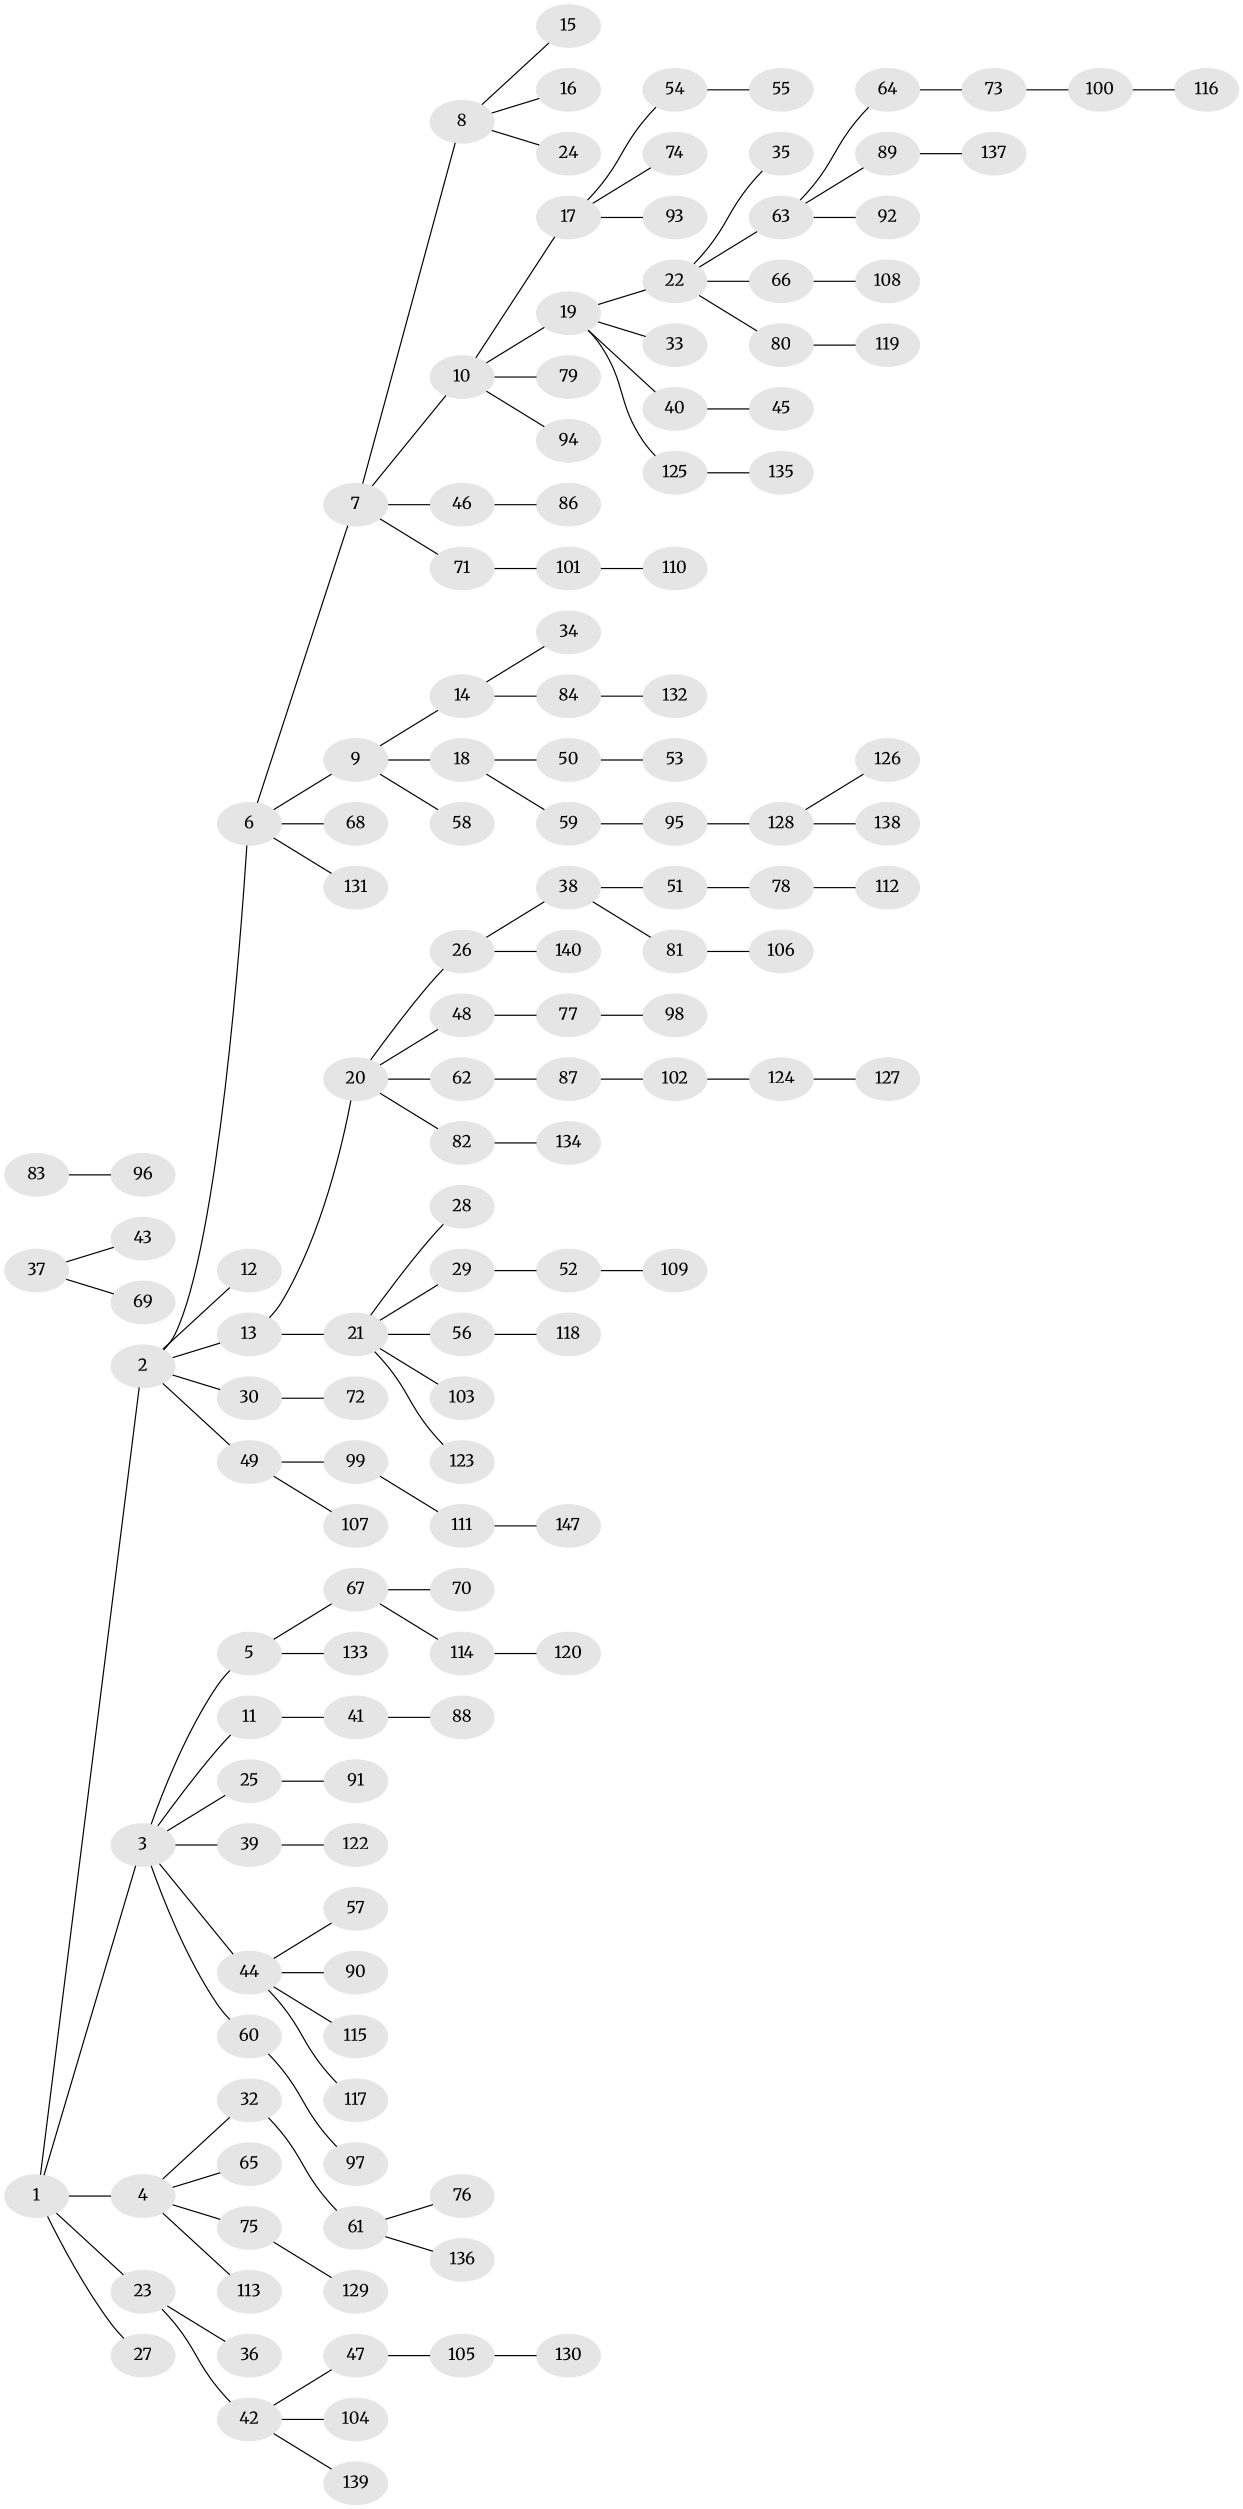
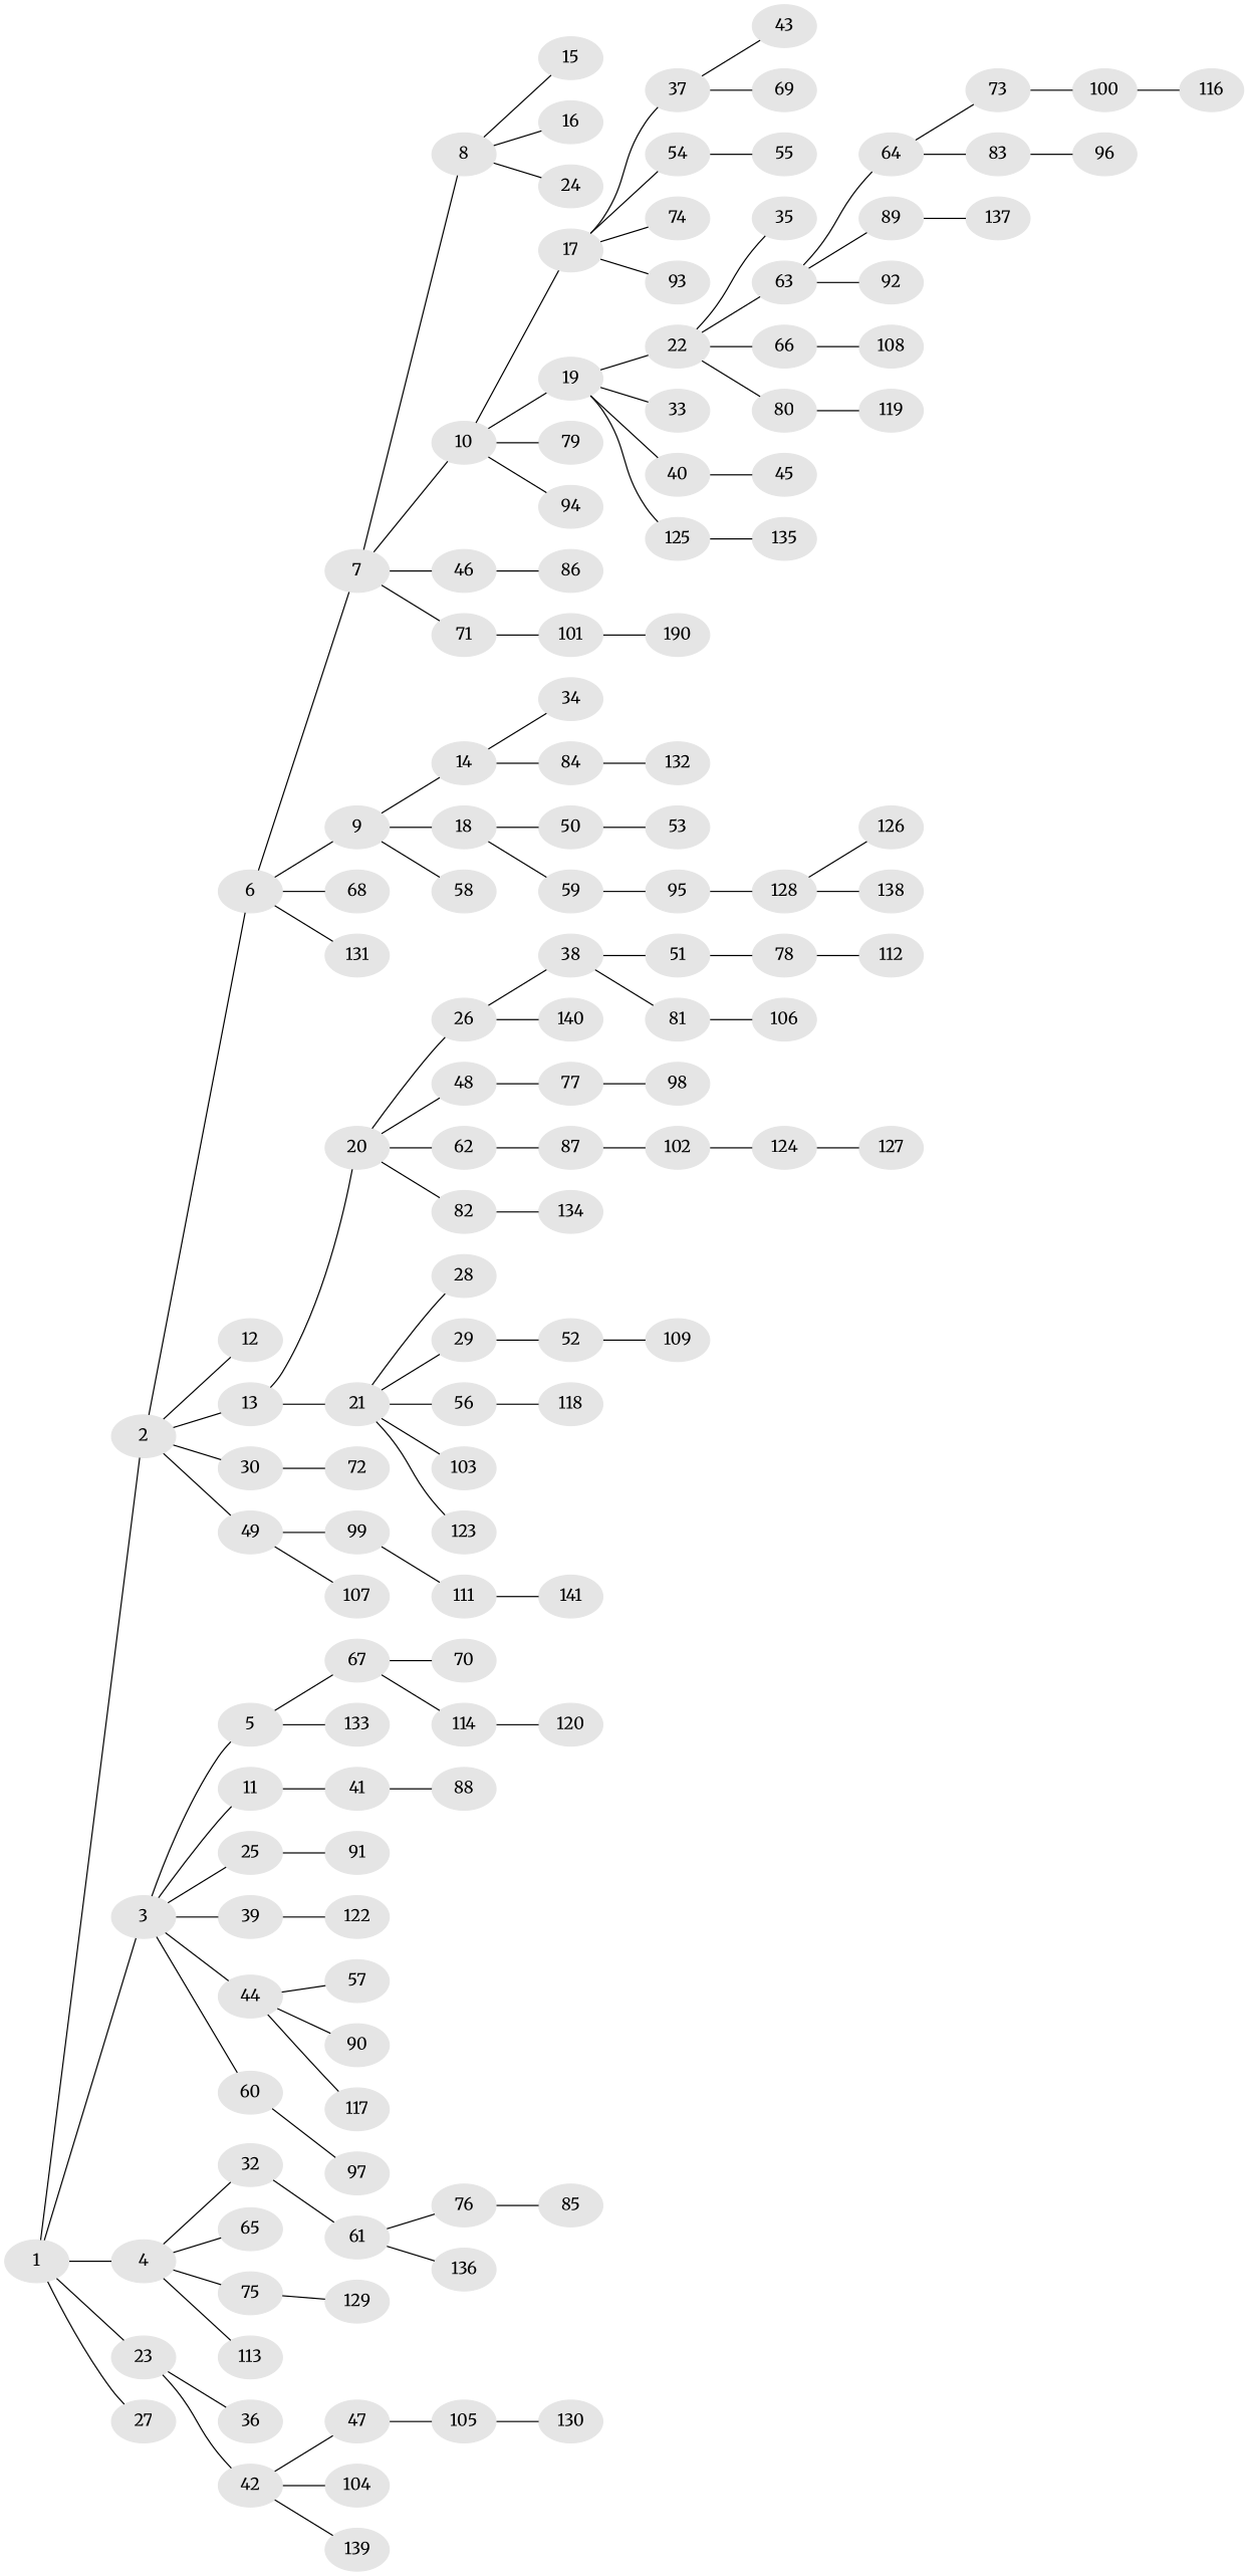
  graph {
    fontname=Merriweather
    rankdir=LR
    node [color=gray90 fontname=Merriweather style=filled]
    edge [fontname=Merriweather]
    1
    2
    3
    4
    23
    27
    6
    12
    13
    30
    49
    5
    11
    25
    39
    44
    60
    32
    65
    75
    113
    36
    42
    7
    9
    68
    131
    20
    21
    72
    99
    107
    67
    133
    41
    91
    122
    57
    90
-   115
    117
    97
    61
    129
    70
    114
    8
    10
    46
    71
    14
    18
    58
    15
    16
    24
    17
    19
    79
    94
    86
    101
    34
    84
    50
    59
    37
    54
    74
    93
    22
    33
    40
    125
    88
    26
    48
    62
    82
    28
    29
    56
    103
    123
    132
    43
    69
    55
    53
    95
    35
    63
    66
    80
    45
    135
    38
    140
    77
    87
    134
    52
    118
    64
    89
    92
    108
    119
    47
    104
    139
    51
    81
    109
    76
    136
    78
    106
    105
    130
    98
    111
    112
    128
+   85
    102
    73
    83
    137
    100
    96
    120
-   110
+   110 [label=190]
    116
    124
    126
    138
-   141 [label=147]
+   141
    127
    1 -- 2
    1 -- 3
    1 -- 4
    1 -- 23
    1 -- 27
    2 -- 6
    2 -- 12
    2 -- 13
    2 -- 30
    2 -- 49
    3 -- 5
    3 -- 11
    3 -- 25
    3 -- 39
    3 -- 44
    3 -- 60
    4 -- 32
    4 -- 65
    4 -- 75
    4 -- 113
    23 -- 36
    23 -- 42
    6 -- 7
    6 -- 9
    6 -- 68
    6 -- 131
    13 -- 20
    13 -- 21
    30 -- 72
    49 -- 99
    49 -- 107
    5 -- 67
    5 -- 133
    11 -- 41
    25 -- 91
    39 -- 122
    44 -- 57
    44 -- 90
-   44 -- 115
    44 -- 117
    60 -- 97
    32 -- 61
    75 -- 129
    42 -- 47
    42 -- 104
    42 -- 139
    7 -- 8
    7 -- 10
    7 -- 46
    7 -- 71
    9 -- 14
    9 -- 18
    9 -- 58
    20 -- 26
    20 -- 48
    20 -- 62
    20 -- 82
    21 -- 28
    21 -- 29
    21 -- 56
    21 -- 103
    21 -- 123
    99 -- 111
    67 -- 70
    67 -- 114
    41 -- 88
    61 -- 76
    61 -- 136
    114 -- 120
    8 -- 15
    8 -- 16
    8 -- 24
    10 -- 17
    10 -- 19
    10 -- 79
    10 -- 94
    46 -- 86
    71 -- 101
    14 -- 34
    14 -- 84
    18 -- 50
    18 -- 59
+   17 -- 37
    17 -- 54
    17 -- 74
    17 -- 93
    19 -- 22
    19 -- 33
    19 -- 40
    19 -- 125
    101 -- 110
    84 -- 132
    50 -- 53
    59 -- 95
    37 -- 43
    37 -- 69
    54 -- 55
    22 -- 35
    22 -- 63
    22 -- 66
    22 -- 80
    40 -- 45
    125 -- 135
    26 -- 38
    26 -- 140
    48 -- 77
    62 -- 87
    82 -- 134
    29 -- 52
    56 -- 118
    95 -- 128
    63 -- 64
    63 -- 89
    63 -- 92
    66 -- 108
    80 -- 119
    38 -- 51
    38 -- 81
    77 -- 98
    87 -- 102
    52 -- 109
    64 -- 73
+   64 -- 83
    89 -- 137
    47 -- 105
    51 -- 78
    81 -- 106
+   76 -- 85
    78 -- 112
    105 -- 130
    111 -- 141
    128 -- 126
    128 -- 138
    102 -- 124
    73 -- 100
    83 -- 96
    100 -- 116
    124 -- 127
  }
